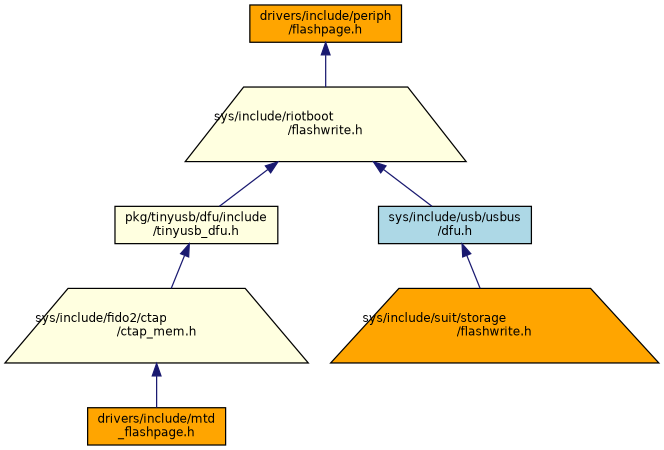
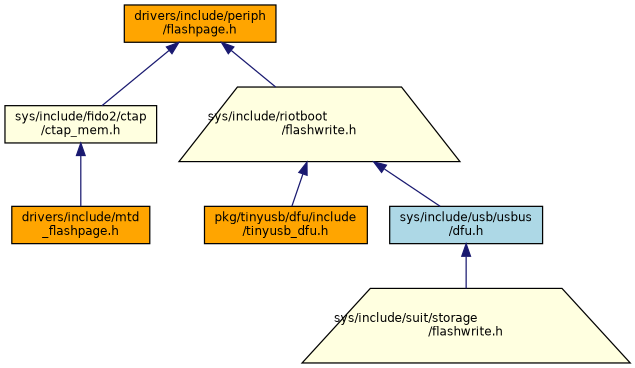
  digraph {
    node [color=black fillcolor=orange fontname=Helvetica fontsize=10 shape=box style=filled]
    edge [color=midnightblue dir=back fontname=Helvetica fontsize=10 labelfontname=Helvetica labelfontsize=10 style=solid]
    n1 [fontcolor=black height=0.2 label="drivers/include/periph\l/flashpage.h" width=0.4]
-   n2 [fillcolor=lightyellow height=0.2 label="sys/include/fido2/ctap\l/ctap_mem.h" shape=trapezium width=0.4]
+   n2 [fillcolor=lightyellow height=0.2 label="sys/include/fido2/ctap\l/ctap_mem.h" width=0.4]
    n3 [fillcolor=lightyellow height=0.2 label="sys/include/riotboot\l/flashwrite.h" shape=trapezium width=0.4]
    n4 [height=0.2 label="drivers/include/mtd\l_flashpage.h" width=0.4]
-   n5 [fillcolor=lightyellow height=0.2 label="pkg/tinyusb/dfu/include\l/tinyusb_dfu.h" width=0.4]
+   n5 [height=0.2 label="pkg/tinyusb/dfu/include\l/tinyusb_dfu.h" width=0.4]
    n6 [fillcolor=lightblue height=0.2 label="sys/include/usb/usbus\l/dfu.h" width=0.4]
-   n7 [height=0.2 label="sys/include/suit/storage\l/flashwrite.h" shape=trapezium width=0.4]
-   n5 -> n2
+   n7 [fillcolor=lightyellow height=0.2 label="sys/include/suit/storage\l/flashwrite.h" shape=trapezium width=0.4]
+   n1 -> n2
    n1 -> n3
    n2 -> n4
    n3 -> n5
    n3 -> n6
    n6 -> n7
  }
